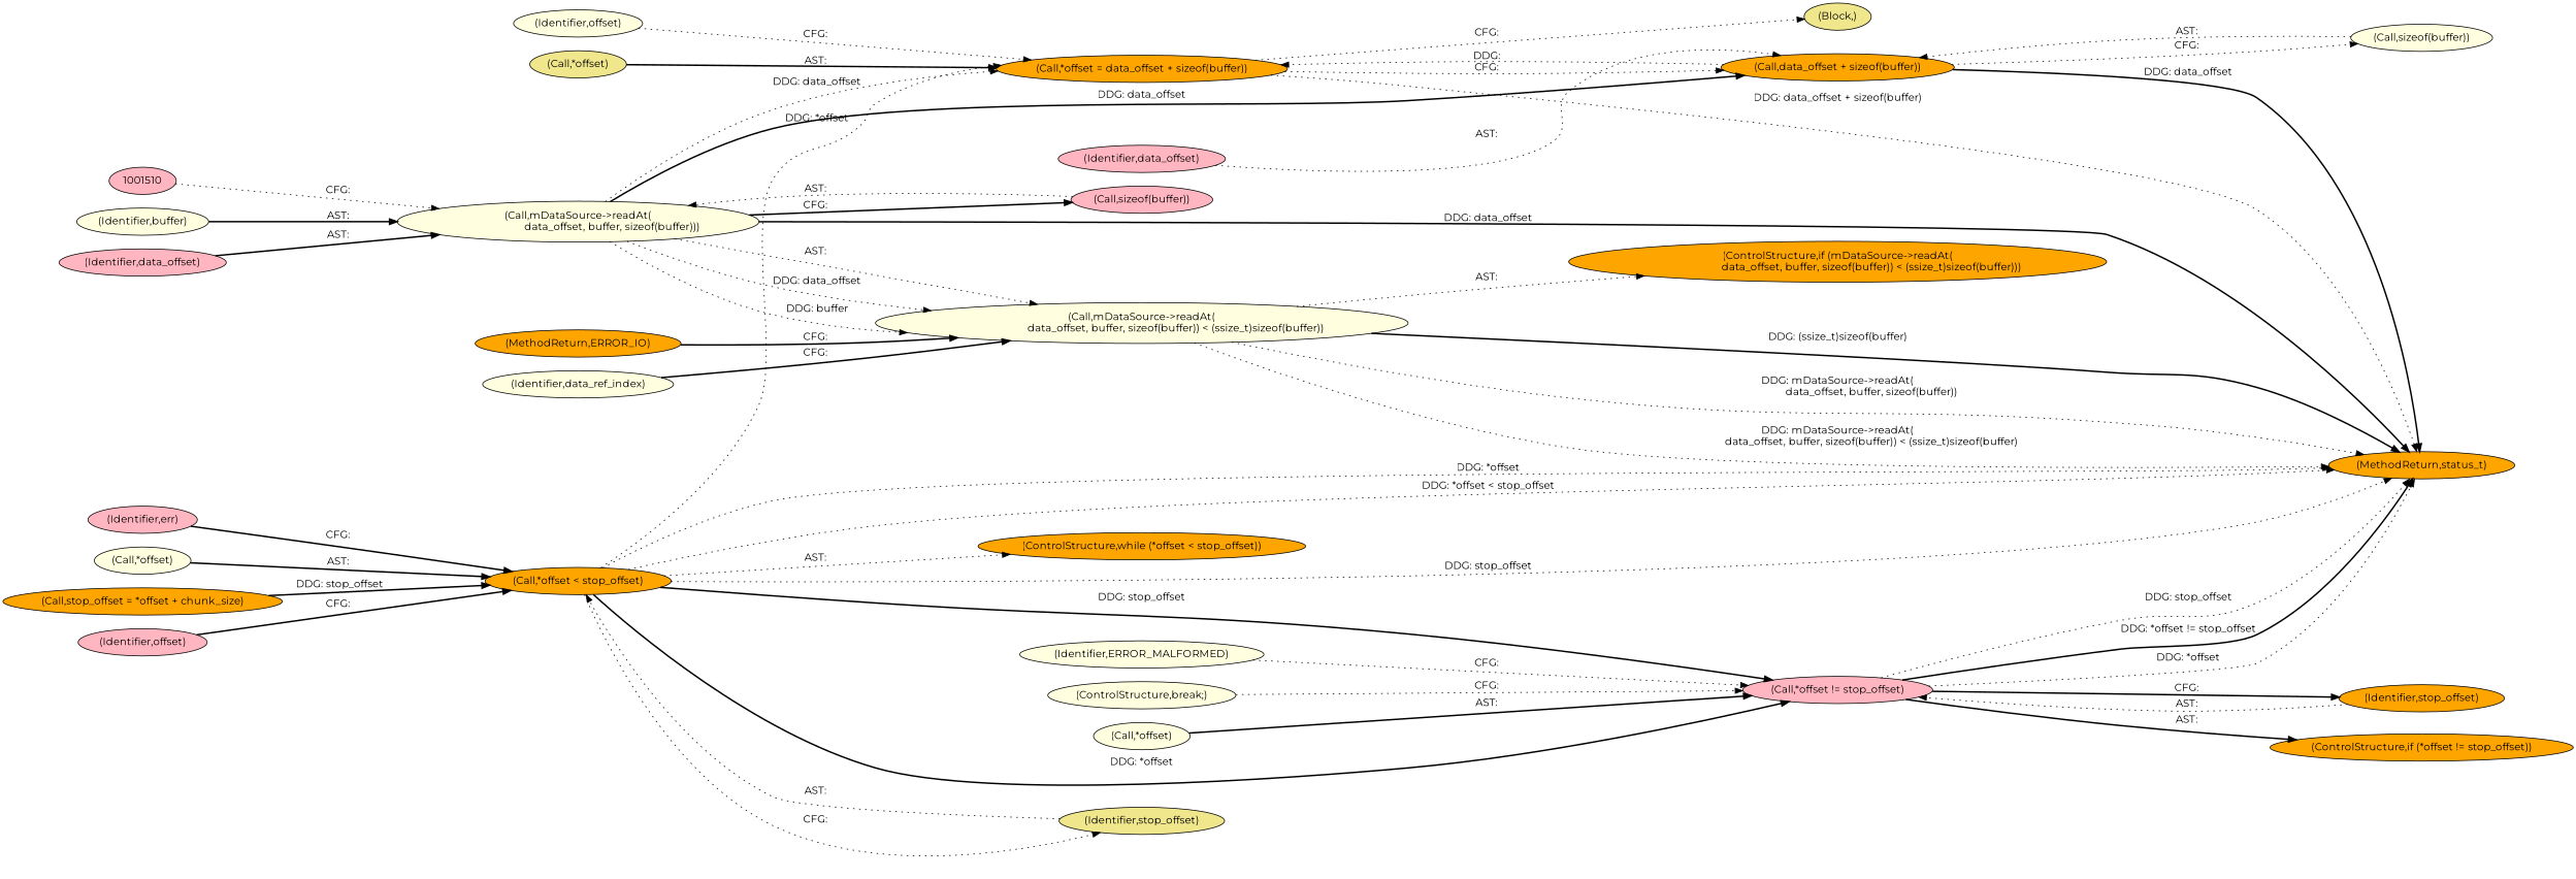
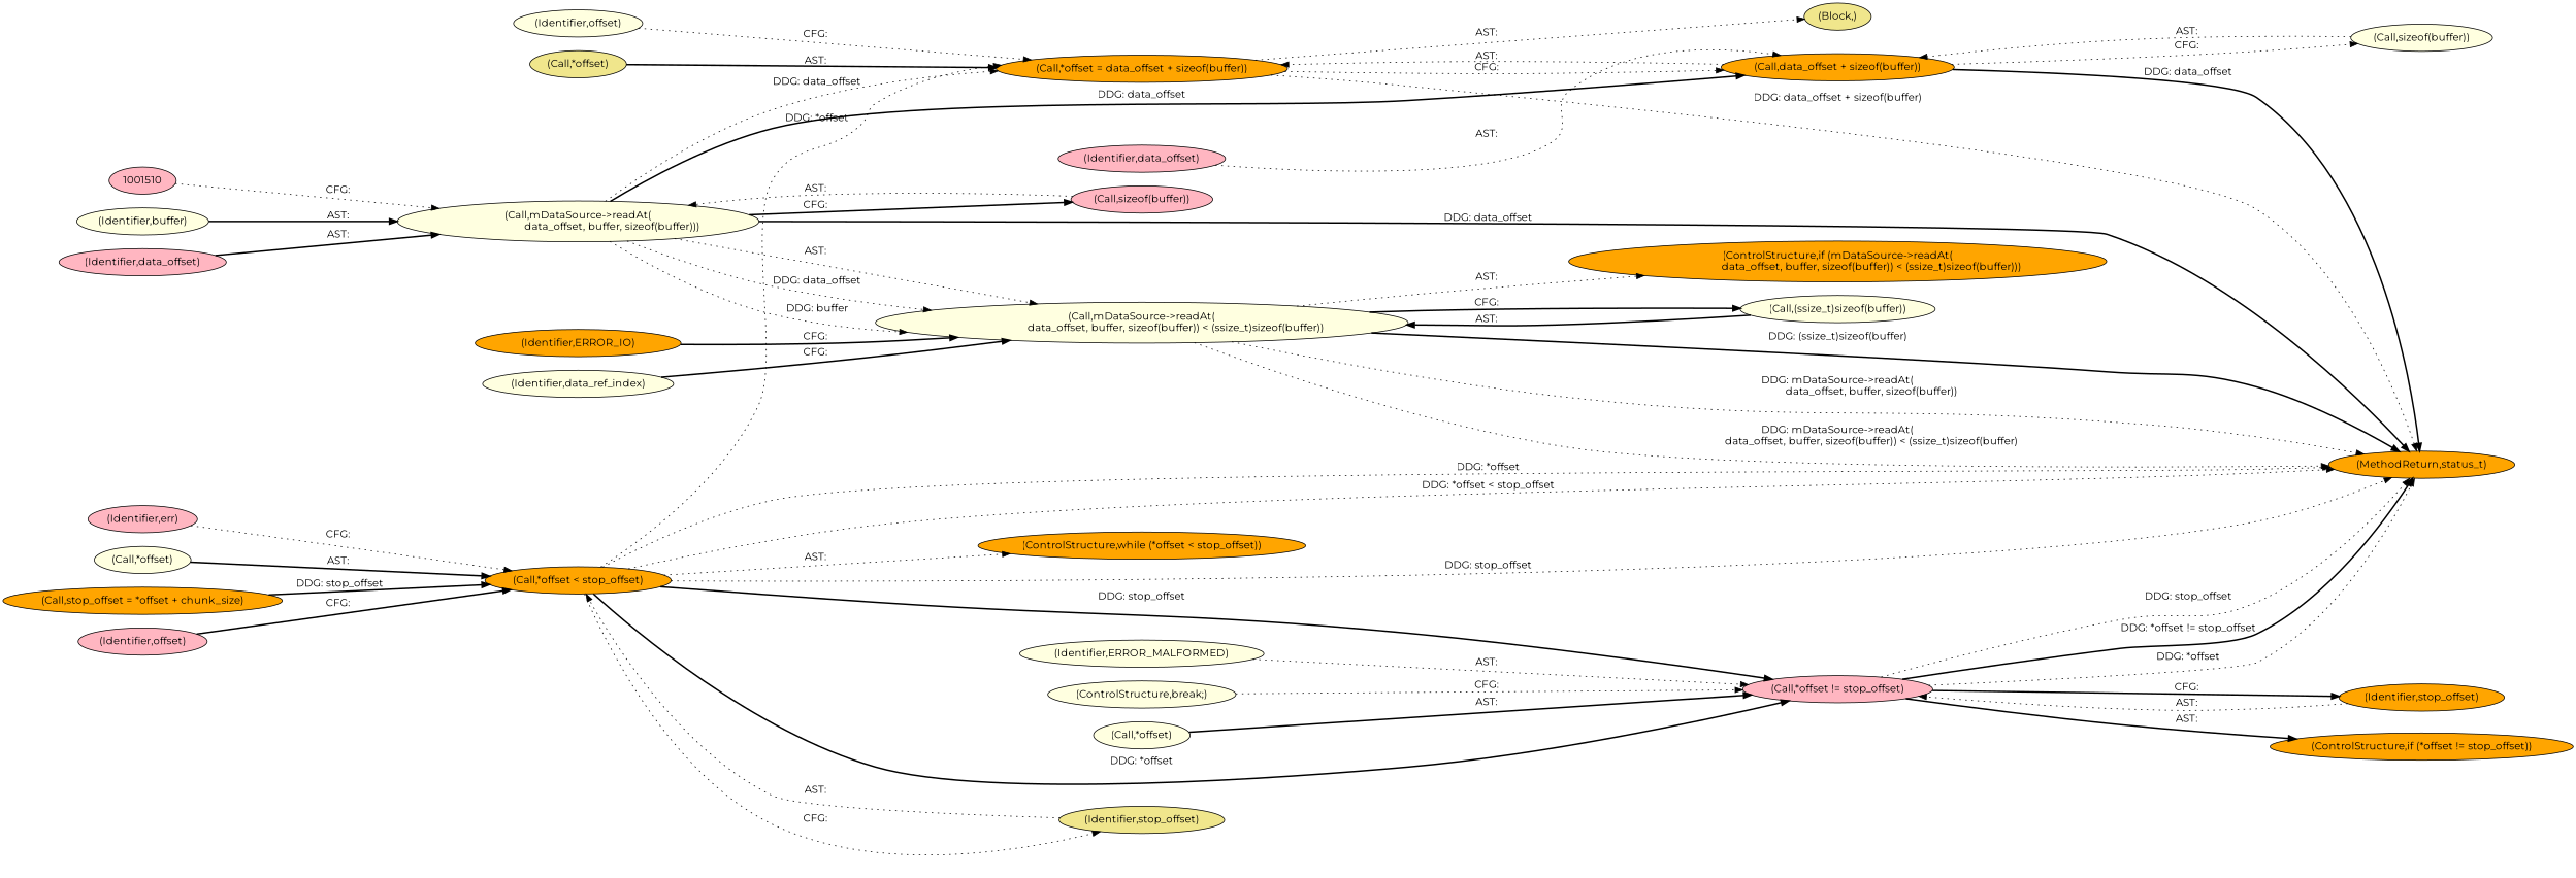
  digraph {
    fontname=Montserrat
    rankdir=LR
    node [fillcolor=lightyellow fontname=Montserrat style=filled]
    edge [fontname=Montserrat style=dotted]
    n1 [label="(Call,mDataSource->readAt(\n                        data_offset, buffer, sizeof(buffer)))"]
    n2 [label="(Call,mDataSource->readAt(\n                        data_offset, buffer, sizeof(buffer)) < (ssize_t)sizeof(buffer))"]
    n3 [fillcolor=orange label="(Call,*offset = data_offset + sizeof(buffer))"]
    n4 [fillcolor=orange label="(Call,data_offset + sizeof(buffer))"]
    n5 [fillcolor=orange label="(MethodReturn,status_t)"]
    n6 [fillcolor=lightpink label="(Call,sizeof(buffer))"]
    n7 [fillcolor=orange label="(ControlStructure,if (mDataSource->readAt(\n                        data_offset, buffer, sizeof(buffer)) < (ssize_t)sizeof(buffer)))"]
+   n8 [label="(Call,(ssize_t)sizeof(buffer))"]
    n9 [fillcolor=khaki label="(Block,)"]
    n10 [label="(Call,sizeof(buffer))"]
    n11 [fillcolor=orange label="(Call,*offset < stop_offset)"]
    n12 [fillcolor=lightpink label="(Call,*offset != stop_offset)"]
    n13 [fillcolor=khaki label="(Identifier,stop_offset)"]
    n14 [fillcolor=orange label="(ControlStructure,while (*offset < stop_offset))"]
    n15 [fillcolor=orange label="(Identifier,stop_offset)"]
    n16 [fillcolor=orange label="(ControlStructure,if (*offset != stop_offset))"]
    n17 [label="(Identifier,ERROR_MALFORMED)"]
    n18 [fillcolor=lightpink label="(Identifier,offset)"]
    n19 [label="(Identifier,buffer)"]
    n20 [fillcolor=lightpink label="(Identifier,data_offset)"]
    n21 [fillcolor=lightpink label="(Identifier,err)"]
    n22 [label="(ControlStructure,break;)"]
    n23 [label="(Call,*offset)"]
    n24 [fillcolor=lightpink label="(Identifier,data_offset)"]
    n25 [label="(Identifier,data_ref_index)"]
    n26 [label="(Identifier,offset)"]
-   n27 [fillcolor=orange label="(MethodReturn,ERROR_IO)"]
+   n27 [fillcolor=orange label="(Identifier,ERROR_IO)"]
    n28 [fillcolor=orange label="(Call,stop_offset = *offset + chunk_size)"]
    n29 [fillcolor=khaki label="(Call,*offset)"]
    n30 [label="(Call,*offset)"]
    1001510 [fillcolor=lightpink]
    n1 -> n2 [label="AST: "]
    n1 -> n2 [label="DDG: data_offset"]
    n1 -> n2 [label="DDG: buffer"]
    n1 -> n3 [label="DDG: data_offset"]
    n1 -> n4 [label="DDG: data_offset" style=bold]
    n1 -> n5 [label="DDG: data_offset" style=bold]
    n1 -> n6 [label="CFG: " style=bold]
    n2 -> n5 [label="DDG: (ssize_t)sizeof(buffer)" style=bold]
    n2 -> n5 [label="DDG: mDataSource->readAt(\n                        data_offset, buffer, sizeof(buffer))"]
    n2 -> n5 [label="DDG: mDataSource->readAt(\n                        data_offset, buffer, sizeof(buffer)) < (ssize_t)sizeof(buffer)"]
    n2 -> n7 [label="AST: "]
+   n2 -> n8 [label="CFG: " style=bold]
    n3 -> n4 [label="CFG: "]
    n3 -> n5 [label="DDG: data_offset + sizeof(buffer)"]
-   n3 -> n9 [label="CFG: "]
-   n4 -> n3 [label="DDG: "]
+   n3 -> n9 [label="AST: "]
+   n4 -> n3 [label="AST: "]
    n4 -> n5 [label="DDG: data_offset" style=bold]
    n4 -> n10 [label="CFG: "]
    n6 -> n1 [label="AST: "]
+   n8 -> n2 [label="AST: " style=bold]
    n10 -> n4 [label="AST: "]
    n11 -> n3 [label="DDG: *offset"]
    n11 -> n5 [label="DDG: stop_offset"]
    n11 -> n5 [label="DDG: *offset"]
    n11 -> n5 [label="DDG: *offset < stop_offset"]
    n11 -> n12 [label="DDG: *offset" style=bold]
    n11 -> n12 [label="DDG: stop_offset" style=bold]
    n11 -> n13 [label="CFG: "]
    n11 -> n14 [label="AST: "]
    n12 -> n5 [label="DDG: stop_offset"]
    n12 -> n5 [label="DDG: *offset != stop_offset" style=bold]
    n12 -> n5 [label="DDG: *offset"]
    n12 -> n15 [label="CFG: " style=bold]
    n12 -> n16 [label="AST: " style=bold]
    n13 -> n11 [label="AST: "]
    n15 -> n12 [label="AST: "]
-   n17 -> n12 [label="CFG: "]
+   n17 -> n12 [label="AST: "]
    n18 -> n11 [label="CFG: " style=bold]
    n19 -> n1 [label="AST: " style=bold]
    n20 -> n4 [label="AST: "]
-   n21 -> n11 [label="CFG: " style=bold]
+   n21 -> n11 [label="CFG: "]
    n22 -> n12 [label="CFG: "]
    n23 -> n11 [label="AST: " style=bold]
    n24 -> n1 [label="AST: " style=bold]
    n25 -> n2 [label="CFG: " style=bold]
    n26 -> n3 [label="CFG: "]
    n27 -> n2 [label="CFG: " style=bold]
    n28 -> n11 [label="DDG: stop_offset" style=bold]
    n29 -> n3 [label="AST: " style=bold]
    n30 -> n12 [label="AST: " style=bold]
    1001510 -> n1 [label="CFG: "]
  }
